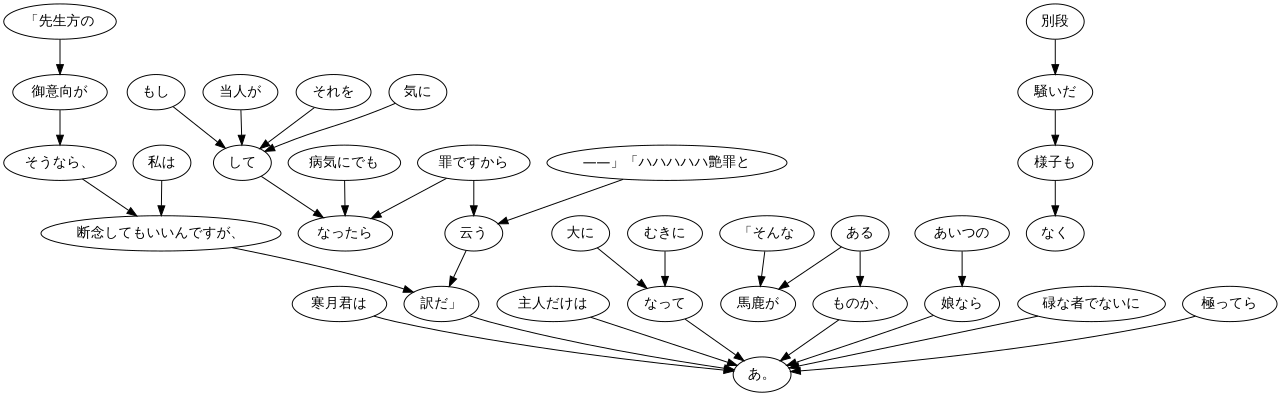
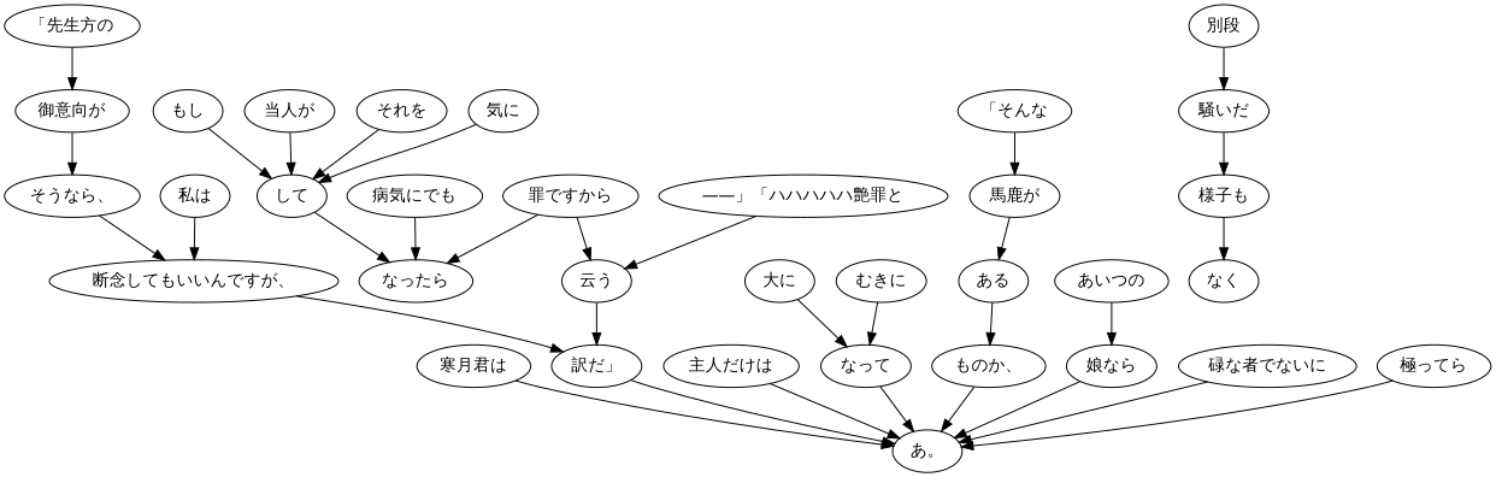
  digraph {
    fontname="Noto Sans"
    node [fontname="Noto Sans"]
    edge [fontname="Noto Sans"]
    n1 [label="寒月君は"]
    n2 [label="あ。"]
    n3 [label="別段"]
    n4 [label="騒いだ"]
    n5 [label="様子も"]
    n6 [label="なく"]
    n7 [label="「先生方の"]
    n8 [label="御意向が"]
    n9 [label="そうなら、"]
    n10 [label="断念してもいいんですが、"]
    n11 [label="訳だ」"]
    n12 [label="私は"]
    n13 [label="もし"]
    n14 [label="して"]
    n15 [label="なったら"]
    n16 [label="当人が"]
    n17 [label="それを"]
    n18 [label="気に"]
    n19 [label="病気にでも"]
    n20 [label="罪ですから"]
    n21 [label="云う"]
    n22 [label="——」「ハハハハハ艶罪と"]
    n23 [label="主人だけは"]
    n24 [label="大に"]
    n25 [label="なって"]
    n26 [label="むきに"]
    n27 [label="「そんな"]
    n28 [label="馬鹿が"]
    n29 [label="ある"]
    n30 [label="ものか、"]
    n31 [label="あいつの"]
    n32 [label="娘なら"]
    n33 [label="碌な者でないに"]
    n34 [label="極ってら"]
    n1 -> n2
    n3 -> n4
    n4 -> n5
    n5 -> n6
    n7 -> n8
    n8 -> n9
    n9 -> n10
    n10 -> n11
    n11 -> n2
    n12 -> n10
    n13 -> n14
    n14 -> n15
    n16 -> n14
    n17 -> n14
    n18 -> n14
    n19 -> n15
    n20 -> n15
    n20 -> n21
    n21 -> n11
    n22 -> n21
    n23 -> n2
    n24 -> n25
    n25 -> n2
    n26 -> n25
    n27 -> n28
-   n29 -> n28
+   n28 -> n29
    n29 -> n30
    n30 -> n2
    n31 -> n32
    n32 -> n2
    n33 -> n2
    n34 -> n2
  }
